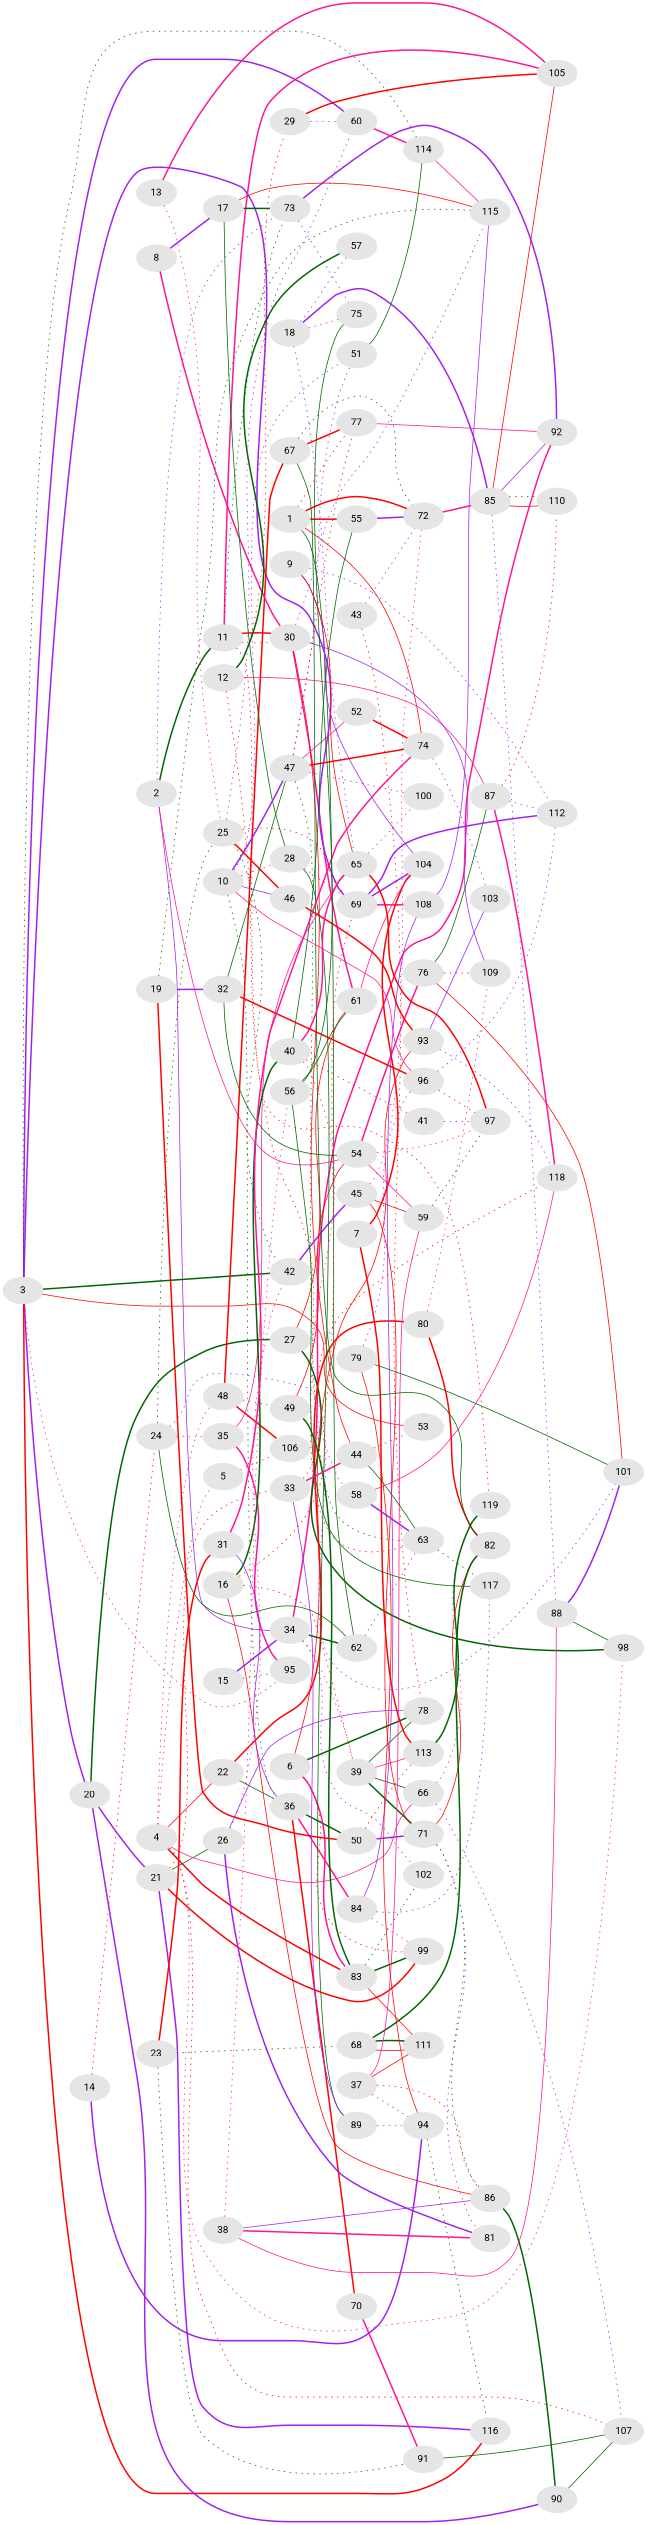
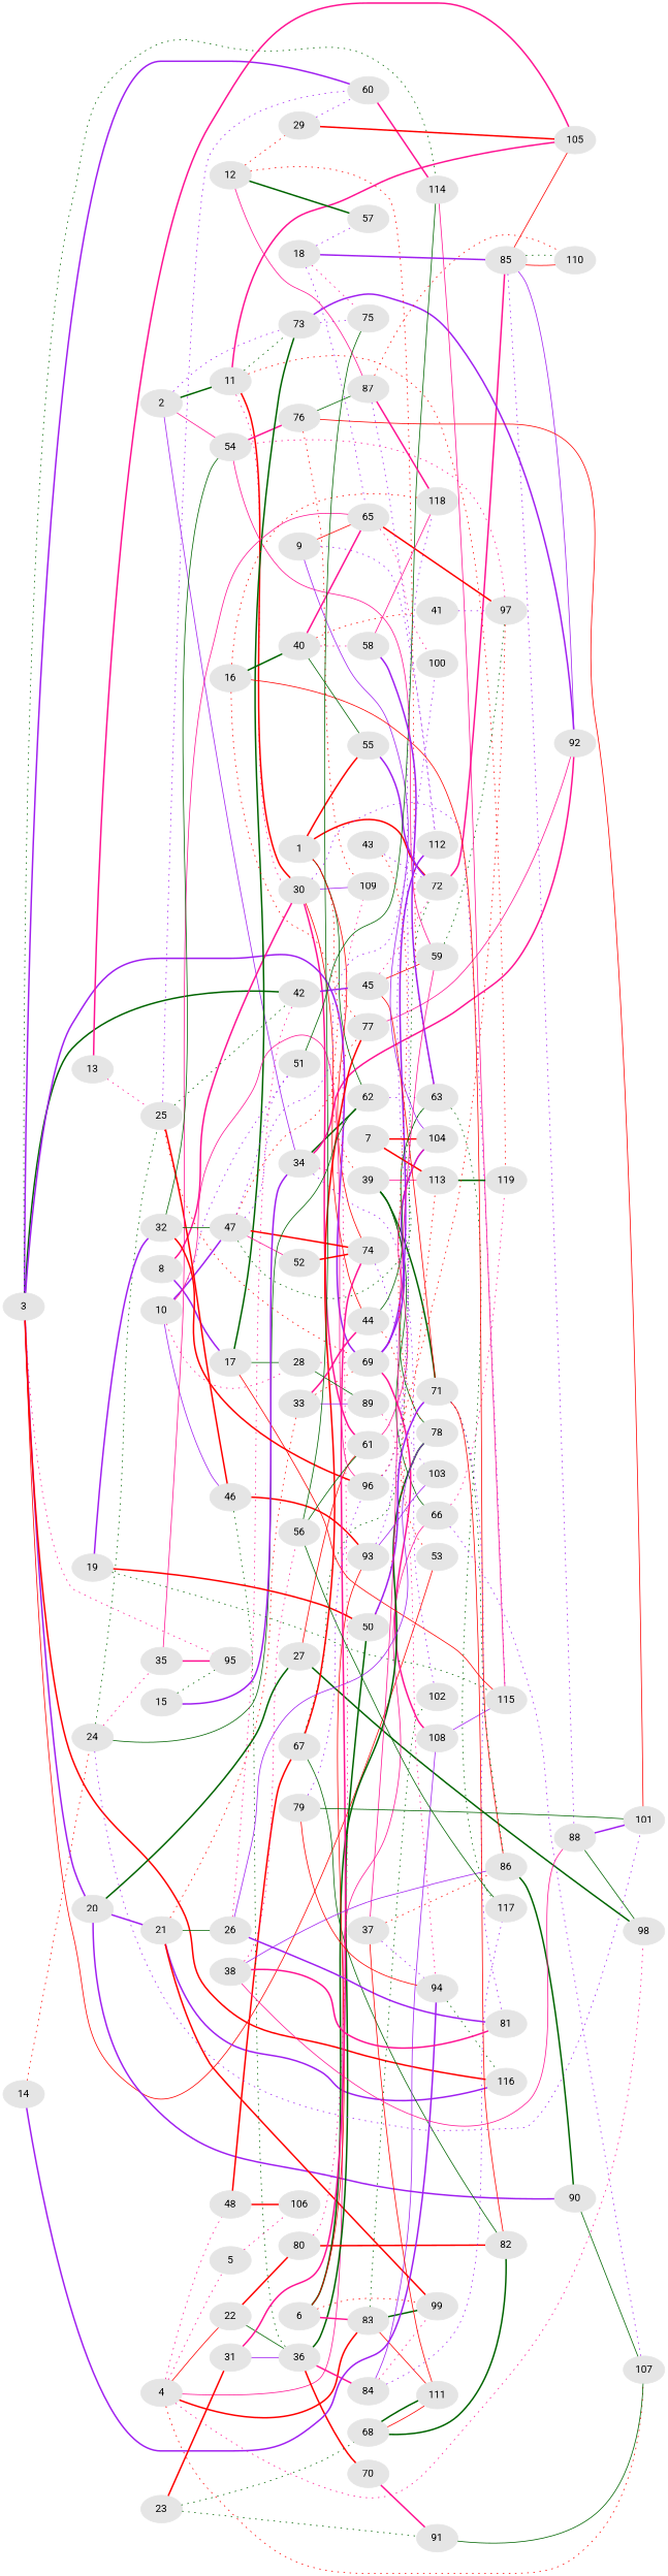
  graph {
    fontname=Roboto
    rankdir=LR
    node [color=gray90 fontname=Roboto style=filled]
    edge [color=red fontname=Roboto style=dotted]
    1
    55
    62
    72
    74
    77
    63
    85
    103
    92
    2
    11
    34
    54
    73
    30
    105
    119
    39
    102
    59
    97
    76
    75
    3
    20
    42
    53
    60
    69
    95
    114
    116
    21
    27
    90
    45
    104
    112
    108
    115
    4
    5
    22
    48
    66
    83
    98
    107
    106
    36
    80
-   49
    67
    99
    111
    6
    78
    93
    118
    7
    113
    8
    17
    28
    61
    44
    109
    9
    65
    100
    10
    46
    47
    51
    96
    89
    50
    70
    84
    52
    12
    29
    57
    87
    117
    110
    13
    25
    14
    24
    94
    35
    101
    15
    16
    40
    86
    71
    41
    58
    18
    88
    19
    32
    26
    33
    81
    82
    23
    31
    68
    91
    37
    38
    56
    43
    79
    1 -- 55 [style=bold]
    1 -- 62 [color=darkgreen style=solid]
    1 -- 72 [style=bold]
    1 -- 74 [style=solid]
    1 -- 77
    55 -- 72 [color=purple style=bold]
    62 -- 63 [color=purple]
    72 -- 85 [color=deeppink style=bold]
    74 -- 103 [color=purple]
    77 -- 92 [color=deeppink style=solid]
    63 -- 117 [color=darkgreen]
    85 -- 92 [color=purple style=solid]
    85 -- 105 [style=solid]
    85 -- 110 [style=solid]
    85 -- 110 [color=darkgreen]
    85 -- 88 [color=purple]
    2 -- 11 [color=darkgreen style=bold]
    2 -- 34 [color=purple style=solid]
    2 -- 54 [color=deeppink style=solid]
    2 -- 73 [color=purple]
    11 -- 73 [color=darkgreen]
    11 -- 30 [color=deeppink]
    11 -- 30 [style=bold]
    11 -- 105 [color=deeppink style=bold]
    11 -- 119
    34 -- 62 [color=darkgreen style=bold]
    34 -- 92 [color=deeppink style=bold]
    34 -- 39 [color=deeppink]
    34 -- 102 [color=purple]
    54 -- 59 [color=deeppink style=solid]
    54 -- 97 [color=deeppink]
    54 -- 76 [color=deeppink style=bold]
    73 -- 92 [color=purple style=bold]
    73 -- 75 [color=purple]
    30 -- 115 [color=purple]
    30 -- 61 [color=deeppink style=bold]
    30 -- 44 [style=solid]
    30 -- 109 [color=purple style=solid]
    39 -- 66 [color=darkgreen style=solid]
    39 -- 78 [color=darkgreen style=solid]
    39 -- 113 [color=deeppink style=solid]
    39 -- 71 [color=darkgreen style=bold]
    59 -- 97 [color=darkgreen]
    76 -- 109
    76 -- 87 [color=darkgreen style=solid]
    76 -- 101 [style=solid]
    3 -- 20 [color=purple style=bold]
    3 -- 42 [color=darkgreen style=bold]
    3 -- 53 [style=solid]
    3 -- 60 [color=purple style=bold]
    3 -- 69 [color=purple style=bold]
    3 -- 95 [color=deeppink]
    3 -- 114 [color=darkgreen]
    3 -- 116 [style=bold]
    20 -- 21 [color=purple style=bold]
    20 -- 27 [color=darkgreen style=bold]
    20 -- 90 [color=purple style=bold]
    42 -- 45 [color=purple style=bold]
    60 -- 114 [color=deeppink style=bold]
    69 -- 104 [color=purple style=bold]
    69 -- 112 [color=purple style=bold]
    69 -- 108 [color=deeppink style=bold]
    114 -- 115 [color=deeppink style=solid]
    21 -- 116 [color=purple style=bold]
    21 -- 99 [style=bold]
    21 -- 26 [color=darkgreen style=solid]
    21 -- 33
    27 -- 98 [color=darkgreen style=bold]
    27 -- 61 [style=solid]
    90 -- 107 [color=darkgreen style=solid]
    45 -- 72 [color=deeppink]
    45 -- 59 [style=solid]
    45 -- 71 [style=solid]
    108 -- 115 [color=purple style=solid]
    4 -- 5 [color=deeppink]
    4 -- 22 [style=solid]
    4 -- 48 [color=deeppink]
    4 -- 66 [color=deeppink style=solid]
    4 -- 83 [style=bold]
    4 -- 98 [color=deeppink]
    4 -- 107
    5 -- 106 [color=deeppink]
    22 -- 36 [color=darkgreen style=solid]
    22 -- 80 [style=bold]
    48 -- 106 [style=bold]
-   48 -- 49
    48 -- 67 [style=bold]
    66 -- 119 [color=deeppink]
    66 -- 107 [color=purple]
    83 -- 102 [color=darkgreen]
    83 -- 99 [color=darkgreen style=bold]
    83 -- 111 [style=solid]
    36 -- 50 [color=darkgreen style=bold]
    36 -- 70 [style=bold]
    36 -- 84 [color=deeppink style=bold]
    80 -- 109 [color=deeppink]
    80 -- 82 [style=bold]
-   49 -- 54 [style=solid]
-   49 -- 83 [color=darkgreen style=bold]
    67 -- 72 [color=darkgreen]
    67 -- 77 [style=bold]
    67 -- 82 [color=darkgreen style=solid]
    6 -- 83 [color=deeppink style=bold]
    6 -- 99
    6 -- 78 [color=darkgreen style=bold]
    6 -- 93 [style=solid]
    93 -- 103 [color=purple style=solid]
    93 -- 118 [color=purple]
    7 -- 104 [style=bold]
    7 -- 113 [style=bold]
    113 -- 119 [color=darkgreen style=bold]
    8 -- 30 [color=deeppink style=bold]
    8 -- 17 [color=purple style=bold]
    17 -- 73 [color=darkgreen style=bold]
    17 -- 115 [style=solid]
    17 -- 28 [color=darkgreen style=solid]
    28 -- 69 [color=deeppink]
    28 -- 89 [color=darkgreen style=solid]
    61 -- 104 [color=deeppink style=solid]
    44 -- 63 [color=darkgreen style=solid]
    44 -- 53
    9 -- 104 [color=purple style=solid]
    9 -- 112 [color=purple]
    9 -- 65 [style=solid]
    65 -- 97 [style=bold]
    65 -- 100 [color=deeppink]
-   10 -- 36 [color=darkgreen]
+   46 -- 36 [color=darkgreen]
    10 -- 28 [color=deeppink]
    10 -- 46 [color=purple style=solid]
    10 -- 47 [color=purple style=bold]
    10 -- 51 [color=purple]
    10 -- 96 [color=deeppink style=solid]
    46 -- 93 [style=bold]
    47 -- 74 [style=bold]
    47 -- 77
    47 -- 63 [color=darkgreen]
    47 -- 100 [color=purple]
    47 -- 51 [color=purple]
    47 -- 52 [color=deeppink style=solid]
    51 -- 114 [color=darkgreen style=solid]
    96 -- 97
    96 -- 112 [color=purple]
    89 -- 94 [color=deeppink]
    50 -- 113
    50 -- 71 [color=purple style=bold]
    70 -- 91 [color=deeppink style=bold]
    84 -- 108 [color=purple style=solid]
    84 -- 99 [color=deeppink]
    84 -- 117 [color=purple]
    52 -- 74 [style=bold]
    12 -- 63
    12 -- 29
    12 -- 57 [color=darkgreen style=bold]
    12 -- 87 [color=deeppink style=solid]
    29 -- 105 [style=bold]
    29 -- 60 [color=purple]
    87 -- 112 [color=purple]
    87 -- 118 [color=deeppink style=bold]
    87 -- 110
    13 -- 105 [color=deeppink style=bold]
    13 -- 25 [color=deeppink]
    25 -- 42 [color=darkgreen]
    25 -- 60 [color=purple]
    25 -- 69
    25 -- 46 [style=bold]
    14 -- 24
    14 -- 94 [color=purple style=bold]
    24 -- 62 [color=darkgreen style=solid]
    24 -- 25 [color=darkgreen]
    24 -- 35 [color=deeppink]
    24 -- 101 [color=purple]
    94 -- 116 [color=darkgreen]
    35 -- 95 [color=deeppink style=bold]
    35 -- 65 [color=deeppink style=solid]
    15 -- 34 [color=purple style=bold]
    15 -- 95 [color=darkgreen]
    16 -- 39
    16 -- 118
    16 -- 40 [color=darkgreen style=bold]
    16 -- 86 [style=solid]
    40 -- 55 [color=darkgreen style=solid]
    40 -- 65 [color=deeppink style=bold]
    40 -- 41
    40 -- 58 [color=deeppink]
    86 -- 90 [color=darkgreen style=bold]
    71 -- 86 [color=darkgreen]
    71 -- 81 [color=purple]
    71 -- 82 [style=solid]
    41 -- 97 [color=purple]
    58 -- 63 [color=purple style=bold]
    58 -- 118 [color=deeppink style=solid]
    18 -- 85 [color=purple style=bold]
    18 -- 75 [color=deeppink]
    18 -- 65 [color=purple]
    18 -- 57 [color=purple]
    88 -- 98 [color=darkgreen style=solid]
    88 -- 101 [color=purple style=bold]
    19 -- 115 [color=darkgreen]
    19 -- 50 [style=bold]
    19 -- 32 [color=purple style=bold]
    32 -- 54 [color=darkgreen style=solid]
    32 -- 47 [color=darkgreen style=solid]
    32 -- 96 [style=bold]
    26 -- 42 [color=deeppink]
    26 -- 78 [color=purple style=solid]
    26 -- 81 [color=purple style=bold]
    33 -- 69
    33 -- 44 [color=deeppink style=bold]
    33 -- 89 [color=purple style=solid]
    23 -- 31 [style=bold]
    23 -- 68 [color=darkgreen]
    23 -- 91 [color=darkgreen]
    31 -- 74 [color=deeppink style=bold]
    31 -- 36 [color=purple style=solid]
    68 -- 111 [style=solid]
    68 -- 111 [color=darkgreen style=bold]
    68 -- 82 [color=darkgreen style=bold]
    91 -- 107 [color=darkgreen style=solid]
    37 -- 59 [color=deeppink style=solid]
    37 -- 111 [style=solid]
    37 -- 94 [color=purple]
    37 -- 86
    38 -- 86 [color=purple style=solid]
    38 -- 88 [color=deeppink style=solid]
    38 -- 81 [color=deeppink style=bold]
    38 -- 56 [color=deeppink]
    56 -- 75 [color=darkgreen style=solid]
    56 -- 61 [color=darkgreen style=solid]
    56 -- 117 [color=darkgreen style=solid]
    43 -- 72 [color=purple]
    43 -- 78
    79 -- 96 [color=purple]
    79 -- 94 [style=solid]
    79 -- 101 [color=darkgreen style=solid]
  }
